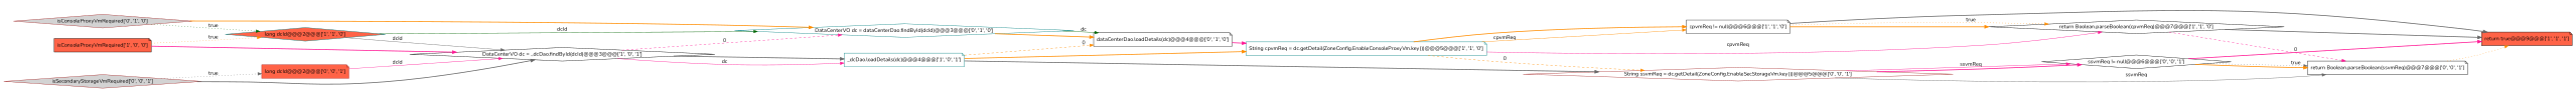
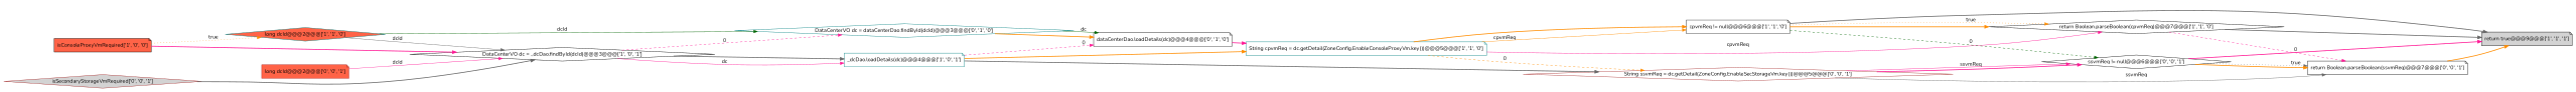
  digraph {
    fontname=Nunito
    rankdir=LR
    node [color=black fillcolor=white fontname=Nunito shape=note style=filled]
    edge [color=darkorange fontname=Nunito style=bold]
    n1 [color=brown fillcolor=tomato label="long dcId@@@2@@@['0', '0', '1']"]
    n2 [label="DataCenterVO dc = _dcDao.findById(dcId)@@@3@@@['1', '0', '1']" shape=diamond]
    n3 [color=teal label="_dcDao.loadDetails(dc)@@@4@@@['1', '0', '1']"]
    n4 [color=teal label="DataCenterVO dc = dataCenterDao.findById(dcId)@@@3@@@['0', '1', '0']" shape=diamond]
    n5 [label="dataCenterDao.loadDetails(dc)@@@4@@@['0', '1', '0']"]
    n6 [color=teal label="String cpvmReq = dc.getDetail(ZoneConfig.EnableConsoleProxyVm.key())@@@5@@@['1', '1', '0']"]
    n7 [color=brown label="String ssvmReq = dc.getDetail(ZoneConfig.EnableSecStorageVm.key())@@@5@@@['0', '0', '1']" shape=diamond]
    n8 [label="return Boolean.parseBoolean(cpvmReq)@@@7@@@['1', '1', '0']" shape=diamond]
    n9 [label="cpvmReq != null@@@6@@@['1', '1', '0']"]
    n10 [color=brown fillcolor=lightgray label="isSecondaryStorageVmRequired['0', '0', '1']" shape=diamond]
-   n11 [fillcolor=tomato label="return true@@@9@@@['1', '1', '1']"]
+   n11 [fillcolor=lightgray label="return true@@@9@@@['1', '1', '1']"]
    n12 [label="return Boolean.parseBoolean(ssvmReq)@@@7@@@['0', '0', '1']"]
    n13 [label="ssvmReq != null@@@6@@@['0', '0', '1']" shape=diamond]
    n14 [fillcolor=tomato label="isConsoleProxyVmRequired['1', '0', '0']"]
    n15 [color=teal fillcolor=tomato label="long dcId@@@2@@@['1', '1', '0']" shape=diamond]
-   n16 [color=brown fillcolor=lightgray label="isConsoleProxyVmRequired['0', '1', '0']" shape=diamond]
    n1 -> n2 [color=deeppink label=dcId style=solid]
    n2 -> n3 [color=gray40]
    n2 -> n3 [color=deeppink label=dc style=solid]
    n2 -> n4 [color=deeppink label=0 style=dashed]
-   n3 -> n5 [label=0 style=dashed]
+   n3 -> n5 [color=deeppink label=0 style=dashed]
    n3 -> n6
    n3 -> n7 [color=gray40]
    n4 -> n5
    n4 -> n5 [color=darkgreen label=dc style=solid]
    n5 -> n6 [color=deeppink]
    n6 -> n7 [label=0 style=dashed]
    n6 -> n8 [color=deeppink label=cpvmReq style=solid]
    n6 -> n9 [label=cpvmReq style=solid]
    n6 -> n9
    n7 -> n12 [color=gray40 label=ssvmReq style=solid]
    n7 -> n13 [color=deeppink label=ssvmReq style=solid]
    n7 -> n13 [color=deeppink]
    n8 -> n11 [color=gray40]
    n8 -> n12 [color=deeppink label=0 style=dashed]
    n9 -> n8
    n9 -> n8 [label=true style=dotted]
    n9 -> n11 [color=gray40]
-   n10 -> n1 [color=gray40 label=true style=dotted]
+   n9 -> n13 [color=darkgreen label=0 style=dashed]
    n10 -> n2 [color=gray40]
-   n12 -> n11 [style=dotted]
+   n12 -> n11
    n13 -> n11 [color=deeppink]
    n13 -> n12 [color=gray40 label=true style=dotted]
    n13 -> n12
    n14 -> n2 [color=deeppink]
    n14 -> n15 [label=true style=dotted]
    n15 -> n2 [color=gray40 label=dcId style=solid]
    n15 -> n4 [color=darkgreen label=dcId style=solid]
-   n16 -> n4
-   n16 -> n15 [color=darkgreen label=true style=dotted]
  }
